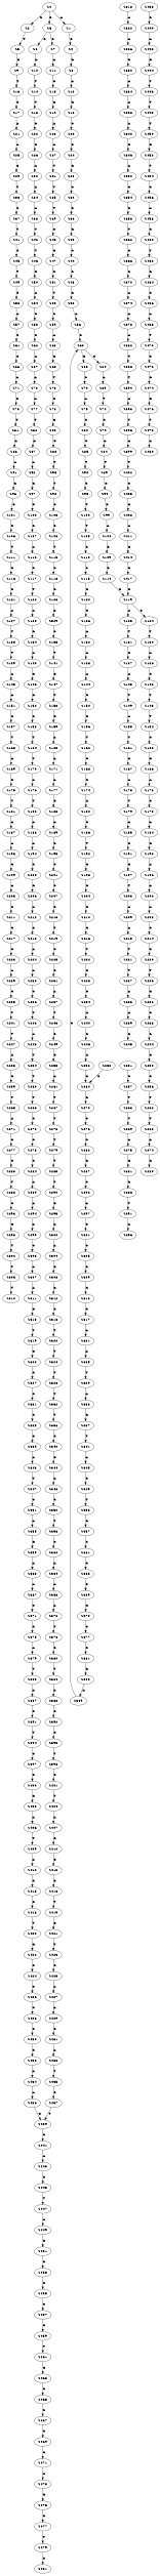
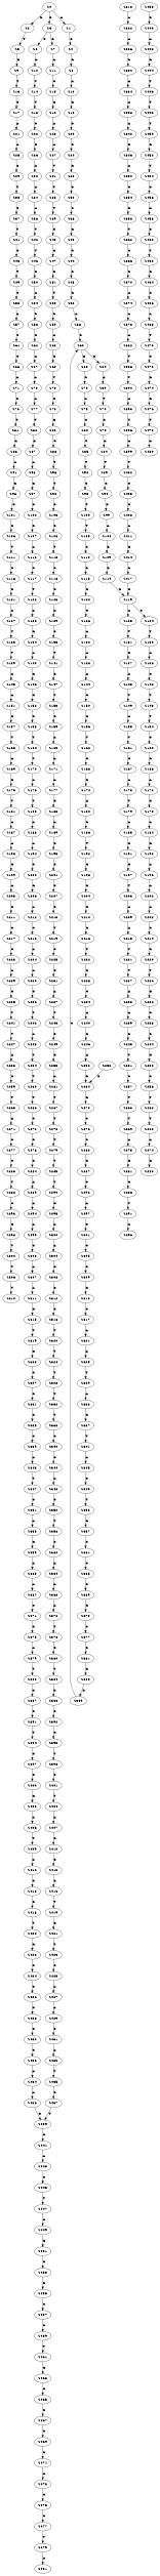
  strict digraph {
    S0
    S1
    S2
    S3
    S4
    S5
    S6
    S7
    S8
    S9
    S10
    S11
    S12
    S13
    S14
    S15
    S16
    S17
    S18
    S19
    S20
    S21
    S22
    S23
    S24
    S25
    S26
    S27
    S28
    S29
    S30
    S31
    S32
    S33
    S34
    S35
    S36
    S37
    S38
    S39
    S40
    S41
    S42
    S43
    S44
    S45
    S46
    S47
    S48
    S49
    S50
    S51
    S52
    S53
    S54
    S55
    S56
    S57
    S58
    S59
    S60
    S61
    S62
    S63
    S64
    S65
    S66
    S67
    S68
    S69
    S70
    S71
    S72
    S73
    S74
    S75
    S76
    S77
    S78
    S79
    S80
    S81
    S82
    S83
    S84
    S85
    S86
    S87
    S88
    S89
    S90
    S91
    S92
    S93
    S94
    S95
    S96
    S97
    S98
    S99
    S100
    S101
    S102
    S103
    S104
    S105
    S106
    S107
    S108
    S109
    S110
    S111
    S112
    S113
    S114
    S115
    S116
    S117
    S118
    S119
    S120
    S121
    S122
    S123
    S124
    S125
    S126
    S127
    S128
-   S129 [label=S529]
+   S129
    S130
    S131
    S132
    S133
    S134
    S135
    S136
    S137
    S138
    S139
    S140
    S141
    S142
    S143
    S144
    S145
    S146
    S147
    S148
    S149
    S150
    S151
    S152
    S153
    S154
    S155
    S156
    S157
    S158
    S159
    S160
    S161
    S162
    S163
    S164
    S165
    S166
    S167
    S168
    S169
    S170
    S171
    S172
    S173
    S174
    S175
    S176
    S177
    S178
    S179
    S180
    S181
    S182
    S183
    S184
    S185
    S186
    S187
    S188
    S189
    S190
    S191
    S192
    S193
    S194
    S195
    S196
    S197
    S198
    S199
    S200
    S201
    S202
    S203
    S204
    S205
    S206
    S207
    S208
    S209
    S210
    S211
    S212
    S213
    S214
    S215
    S216
    S217
    S218
    S219
    S220
    S221
    S222
    S223
    S224
    S225
    S226
    S227
    S228
    S229
    S230
    S231
    S232
    S233
    S234
    S235
    S236
    S237
    S238
    S239
    S240
    S241
    S242
    S243
    S244
    S245
    S246
    S247
    S248
    S249
    S250
    S251
    S252
    S253
    S254
    S255
    S256
    S257
    S264
    S259
    S260
    S261
    S262
    S263
    S258
    S265
    S266
    S267
    S268
    S269
    S270
    S271
    S272
    S273
    S274
    S275
    S276
    S277
    S278
    S279
    S280
    S281
    S282
    S283
    S284
    S285
    S286
    S287
    S288
    S289
    S290
    S291
    S292
    S293
    S294
    S295
    S296
    S297
    S298
    S299
    S300
    S301
    S302
    S303
    S304
    S305
    S306
    S307
    S308
    S309
    S310
    S311
    S312
    S313
    S315
    S316
    S317
    S319
    S320
    S321
    S318
    S322
    S323
    S324
    S325
    S326
    S327
    S328
    S329
    S330
    S331
    S332
    S333
    S334
    S335
    S336
    S337
    S338
    S339
    S340
    S341
    S342
    S343
    S344
    S345
    S346
    S347
    S348
    S349
    S350
    S351
    S352
    S353
    S354
    S355
    S356
    S357
    S358
    S359
    S360
    S361
    S362
    S363
    S364
    S365
    S366
    S367
    S368
    S369
    S370
    S371
    S372
    S373
    S374
    S375
    S376
    S377
    S378
    S379
    S380
    S381
    S382
    S383
    S384
    S385
    S386
    S387
    S388
    S389
    S390
    S391
    S392
    S393
    S394
    S395
    S396
    S397
    S398
    S399
    S400
    S401
    S402
    S403
    S404
    S405
    S406
    S407
    S408
    S409
    S410
    S411
    S412
    S413
    S414
    S415
    S416
    S417
    S418
    S419
    S420
    S421
    S422
    S423
    S424
    S425
    S426
    S427
    S428
    S429
    S430
    S431
    S432
    S433
    S434
    S435
    S436
    S437
    S439
    S438
    S440
    S441
    S442
    S443
    S444
    S445
    S446
    S447
    S448
    S449
    S450
    S451
    S452
    S453
    S454
    S455
    S456
    S457
    S458
    S459
    S460
    S461
    S462
    S463
    S464
    S465
    S466
    S467
    S468
    S469
    S470
    S471
    S472
    S473
    S474
    S475
    S476
    S477
    S478
    S479
    S480
    S481
    S0 -> S1 [label=A]
    S0 -> S2 [label=G]
    S0 -> S3 [label=C]
    S1 -> S4 [label=C]
    S2 -> S5 [label=T]
    S3 -> S6 [label=C]
    S3 -> S7 [label=G]
    S4 -> S8 [label=G]
    S5 -> S9 [label=G]
    S6 -> S10 [label=A]
    S7 -> S11 [label=A]
    S8 -> S12 [label=A]
    S9 -> S13 [label=T]
    S10 -> S14 [label=T]
    S11 -> S15 [label=C]
    S12 -> S16 [label=G]
    S13 -> S17 [label=C]
    S14 -> S18 [label=T]
    S15 -> S19 [label=G]
    S16 -> S20 [label=C]
    S17 -> S21 [label=A]
    S18 -> S22 [label=C]
    S19 -> S23 [label=A]
    S20 -> S24 [label=C]
    S21 -> S25 [label=A]
    S22 -> S26 [label=G]
    S23 -> S27 [label=A]
    S24 -> S28 [label=G]
    S25 -> S29 [label=G]
    S26 -> S30 [label=A]
    S27 -> S31 [label=T]
    S28 -> S32 [label=C]
    S29 -> S33 [label=T]
    S30 -> S34 [label=A]
    S31 -> S35 [label=T]
    S32 -> S36 [label=C]
    S33 -> S37 [label=G]
    S34 -> S38 [label=A]
    S35 -> S39 [label=T]
    S36 -> S40 [label=G]
    S37 -> S41 [label=T]
    S38 -> S42 [label=T]
    S39 -> S43 [label=C]
    S40 -> S44 [label=C]
    S41 -> S45 [label=C]
    S42 -> S46 [label=T]
    S43 -> S47 [label=G]
    S44 -> S48 [label=C]
    S45 -> S49 [label=T]
    S46 -> S50 [label=G]
    S47 -> S51 [label=C]
    S48 -> S52 [label=G]
    S49 -> S53 [label=C]
    S50 -> S54 [label=A]
    S51 -> S55 [label=T]
    S52 -> S56 [label=A]
    S53 -> S57 [label=A]
    S54 -> S58 [label=C]
    S55 -> S59 [label=C]
    S56 -> S60 [label=C]
    S57 -> S61 [label=C]
    S58 -> S62 [label=C]
    S59 -> S63 [label=A]
    S60 -> S64 [label=C]
    S60 -> S65 [label=G]
    S61 -> S66 [label=C]
    S62 -> S67 [label=A]
    S63 -> S68 [label=G]
    S64 -> S69 [label=A]
    S65 -> S70 [label=C]
    S66 -> S71 [label=A]
    S67 -> S72 [label=A]
    S68 -> S73 [label=T]
    S69 -> S74 [label=T]
    S70 -> S75 [label=A]
    S71 -> S76 [label=C]
    S72 -> S77 [label=A]
    S73 -> S78 [label=C]
    S74 -> S79 [label=C]
    S75 -> S80 [label=C]
    S76 -> S81 [label=T]
    S77 -> S82 [label=T]
    S78 -> S83 [label=G]
    S79 -> S84 [label=A]
    S80 -> S85 [label=C]
    S81 -> S86 [label=A]
    S82 -> S87 [label=A]
    S83 -> S88 [label=G]
    S84 -> S89 [label=T]
    S85 -> S90 [label=T]
    S86 -> S91 [label=A]
    S87 -> S92 [label=A]
    S88 -> S93 [label=T]
    S89 -> S94 [label=C]
    S90 -> S95 [label=C]
    S91 -> S96 [label=G]
    S92 -> S97 [label=G]
    S93 -> S98 [label=T]
    S94 -> S99 [label=G]
    S95 -> S100 [label=T]
    S96 -> S101 [label=G]
    S97 -> S102 [label=C]
    S98 -> S103 [label=C]
    S99 -> S104 [label=A]
    S100 -> S105 [label=T]
    S101 -> S106 [label=C]
    S102 -> S107 [label=C]
    S103 -> S108 [label=C]
    S104 -> S109 [label=G]
    S105 -> S110 [label=C]
    S106 -> S111 [label=T]
    S107 -> S112 [label=A]
    S108 -> S113 [label=T]
    S109 -> S114 [label=G]
    S110 -> S115 [label=C]
    S111 -> S116 [label=C]
    S112 -> S117 [label=C]
    S113 -> S118 [label=C]
    S114 -> S119 [label=G]
    S115 -> S120 [label=G]
    S116 -> S121 [label=C]
    S117 -> S122 [label=T]
    S118 -> S123 [label=G]
    S119 -> S124 [label=C]
    S119 -> S125 [label=A]
    S120 -> S126 [label=C]
    S121 -> S127 [label=A]
    S122 -> S128 [label=A]
    S123 -> S129 [label=A]
    S124 -> S130 [label=T]
    S125 -> S131 [label=T]
    S126 -> S132 [label=A]
    S127 -> S133 [label=T]
    S128 -> S134 [label=G]
    S129 -> S135 [label=C]
    S130 -> S136 [label=A]
    S131 -> S137 [label=G]
    S132 -> S138 [label=A]
    S133 -> S139 [label=T]
    S134 -> S140 [label=A]
    S135 -> S141 [label=T]
    S136 -> S142 [label=C]
    S137 -> S143 [label=A]
    S138 -> S144 [label=A]
    S139 -> S145 [label=A]
    S140 -> S146 [label=G]
    S141 -> S147 [label=G]
    S142 -> S148 [label=T]
    S143 -> S149 [label=T]
    S144 -> S150 [label=C]
    S145 -> S151 [label=A]
    S146 -> S152 [label=G]
    S147 -> S153 [label=T]
    S148 -> S154 [label=T]
    S149 -> S155 [label=A]
    S150 -> S156 [label=G]
    S151 -> S157 [label=G]
    S152 -> S158 [label=C]
    S153 -> S159 [label=G]
    S154 -> S160 [label=C]
    S155 -> S161 [label=T]
    S156 -> S162 [label=T]
    S157 -> S163 [label=T]
    S158 -> S164 [label=T]
    S159 -> S165 [label=A]
    S160 -> S166 [label=G]
    S161 -> S167 [label=G]
    S162 -> S168 [label=C]
    S163 -> S169 [label=A]
    S164 -> S170 [label=T]
    S165 -> S171 [label=A]
    S166 -> S172 [label=A]
    S167 -> S173 [label=A]
    S168 -> S174 [label=C]
    S169 -> S175 [label=G]
    S170 -> S176 [label=A]
    S171 -> S177 [label=A]
    S172 -> S178 [label=C]
    S173 -> S179 [label=T]
    S174 -> S180 [label=A]
    S175 -> S181 [label=T]
    S176 -> S182 [label=T]
    S177 -> S183 [label=G]
    S178 -> S184 [label=A]
    S179 -> S185 [label=A]
    S180 -> S186 [label=C]
    S181 -> S187 [label=A]
    S182 -> S188 [label=A]
    S183 -> S189 [label=A]
    S184 -> S190 [label=G]
    S185 -> S191 [label=C]
    S186 -> S192 [label=T]
    S187 -> S193 [label=A]
    S188 -> S194 [label=A]
    S189 -> S195 [label=G]
    S190 -> S196 [label=A]
    S191 -> S197 [label=G]
    S192 -> S198 [label=G]
    S193 -> S199 [label=G]
    S194 -> S200 [label=C]
    S195 -> S201 [label=C]
    S196 -> S202 [label=A]
    S197 -> S203 [label=T]
    S198 -> S204 [label=G]
    S199 -> S205 [label=A]
    S200 -> S206 [label=G]
    S201 -> S207 [label=C]
    S202 -> S208 [label=A]
    S203 -> S209 [label=A]
    S204 -> S210 [label=G]
    S205 -> S211 [label=C]
    S206 -> S212 [label=A]
    S207 -> S213 [label=C]
    S208 -> S214 [label=C]
    S209 -> S215 [label=A]
    S210 -> S216 [label=G]
    S211 -> S217 [label=C]
    S212 -> S218 [label=C]
    S213 -> S219 [label=T]
    S214 -> S220 [label=C]
    S215 -> S221 [label=T]
    S216 -> S222 [label=T]
    S217 -> S223 [label=C]
    S218 -> S224 [label=A]
    S219 -> S225 [label=C]
    S220 -> S226 [label=T]
    S221 -> S227 [label=T]
    S222 -> S228 [label=C]
    S223 -> S229 [label=A]
    S224 -> S230 [label=A]
    S225 -> S231 [label=C]
    S226 -> S232 [label=G]
    S227 -> S233 [label=A]
    S228 -> S234 [label=C]
    S229 -> S235 [label=C]
    S230 -> S236 [label=C]
    S231 -> S237 [label=A]
    S232 -> S238 [label=C]
    S233 -> S239 [label=A]
    S234 -> S240 [label=A]
    S235 -> S241 [label=T]
    S236 -> S242 [label=T]
    S237 -> S243 [label=T]
    S238 -> S244 [label=C]
    S239 -> S245 [label=G]
    S240 -> S246 [label=C]
    S241 -> S247 [label=T]
    S242 -> S248 [label=A]
    S243 -> S249 [label=C]
    S244 -> S250 [label=G]
+   S245 -> S251 [label=T]
    S246 -> S252 [label=A]
    S247 -> S253 [label=A]
    S248 -> S254 [label=T]
    S249 -> S255 [label=G]
    S250 -> S256 [label=C]
    S251 -> S257 [label=C]
    S252 -> S264 [label=G]
    S253 -> S259 [label=C]
    S254 -> S260 [label=T]
    S255 -> S261 [label=A]
    S256 -> S262 [label=T]
    S257 -> S263 [label=T]
    S264 -> S270 [label=G]
    S259 -> S265 [label=T]
    S260 -> S266 [label=T]
    S261 -> S267 [label=T]
    S262 -> S268 [label=T]
    S263 -> S269 [label=T]
    S258 -> S264 [label=G]
    S265 -> S271 [label=A]
    S266 -> S272 [label=C]
    S267 -> S273 [label=T]
    S268 -> S274 [label=A]
    S269 -> S275 [label=A]
    S270 -> S276 [label=C]
    S271 -> S277 [label=C]
    S272 -> S278 [label=C]
    S273 -> S279 [label=T]
    S274 -> S280 [label=G]
    S275 -> S281 [label=G]
    S276 -> S282 [label=C]
    S277 -> S283 [label=C]
    S278 -> S284 [label=C]
    S279 -> S285 [label=T]
    S281 -> S286 [label=G]
    S282 -> S287 [label=G]
    S283 -> S288 [label=T]
    S284 -> S289 [label=A]
    S285 -> S290 [label=T]
    S286 -> S291 [label=T]
    S287 -> S292 [label=C]
    S288 -> S293 [label=C]
    S289 -> S294 [label=A]
    S290 -> S295 [label=G]
    S291 -> S296 [label=A]
    S292 -> S297 [label=A]
    S293 -> S298 [label=G]
    S294 -> S299 [label=A]
    S295 -> S300 [label=A]
    S297 -> S301 [label=C]
    S298 -> S302 [label=T]
    S299 -> S303 [label=C]
    S300 -> S304 [label=A]
    S301 -> S305 [label=C]
    S302 -> S306 [label=T]
    S303 -> S307 [label=A]
    S304 -> S308 [label=G]
    S305 -> S309 [label=C]
    S306 -> S310 [label=T]
    S307 -> S311 [label=A]
    S308 -> S312 [label=G]
    S309 -> S313 [label=G]
    S311 -> S315 [label=G]
    S312 -> S316 [label=C]
    S313 -> S317 [label=C]
    S315 -> S319 [label=T]
    S316 -> S320 [label=T]
    S317 -> S321 [label=A]
    S319 -> S323 [label=G]
    S320 -> S324 [label=T]
    S321 -> S325 [label=A]
    S318 -> S322 [label=A]
    S322 -> S326 [label=A]
    S323 -> S327 [label=C]
    S324 -> S328 [label=T]
    S325 -> S329 [label=T]
    S326 -> S330 [label=G]
    S327 -> S331 [label=C]
    S328 -> S332 [label=T]
    S329 -> S333 [label=A]
    S330 -> S334 [label=A]
    S331 -> S335 [label=C]
    S332 -> S336 [label=T]
    S333 -> S337 [label=G]
    S334 -> S338 [label=A]
    S335 -> S339 [label=C]
    S336 -> S340 [label=C]
    S337 -> S341 [label=T]
    S338 -> S342 [label=A]
    S339 -> S343 [label=A]
    S340 -> S344 [label=G]
    S341 -> S345 [label=A]
    S342 -> S346 [label=G]
    S343 -> S347 [label=T]
    S344 -> S348 [label=A]
    S345 -> S349 [label=C]
    S346 -> S350 [label=A]
    S347 -> S351 [label=C]
    S348 -> S352 [label=C]
    S349 -> S353 [label=T]
    S350 -> S354 [label=C]
    S351 -> S355 [label=A]
    S352 -> S356 [label=T]
    S353 -> S357 [label=G]
    S354 -> S358 [label=C]
    S355 -> S359 [label=G]
    S356 -> S360 [label=C]
    S357 -> S361 [label=C]
    S358 -> S362 [label=T]
    S359 -> S363 [label=A]
    S360 -> S364 [label=A]
    S361 -> S365 [label=C]
    S362 -> S366 [label=C]
    S363 -> S367 [label=A]
    S364 -> S368 [label=A]
    S365 -> S369 [label=C]
    S366 -> S370 [label=C]
    S367 -> S371 [label=C]
    S368 -> S372 [label=A]
    S369 -> S373 [label=G]
    S370 -> S374 [label=A]
    S371 -> S375 [label=C]
    S372 -> S376 [label=T]
    S373 -> S377 [label=C]
    S374 -> S378 [label=A]
    S375 -> S379 [label=A]
    S376 -> S380 [label=C]
    S377 -> S381 [label=C]
    S378 -> S382 [label=A]
    S379 -> S383 [label=T]
    S380 -> S384 [label=T]
    S381 -> S385 [label=G]
    S382 -> S386 [label=T]
    S383 -> S387 [label=A]
    S384 -> S388 [label=A]
    S385 -> S389 [label=A]
    S386 -> S390 [label=T]
    S387 -> S391 [label=C]
    S388 -> S392 [label=C]
    S389 -> S60 [label=C]
    S390 -> S393 [label=A]
    S391 -> S394 [label=T]
    S392 -> S395 [label=C]
    S393 -> S396 [label=T]
    S394 -> S397 [label=C]
    S395 -> S398 [label=T]
    S396 -> S399 [label=A]
    S397 -> S400 [label=C]
    S398 -> S401 [label=C]
    S399 -> S402 [label=T]
    S400 -> S403 [label=G]
    S401 -> S404 [label=T]
    S402 -> S405 [label=C]
    S403 -> S406 [label=A]
    S404 -> S407 [label=A]
    S405 -> S408 [label=G]
    S406 -> S409 [label=T]
    S407 -> S410 [label=G]
    S408 -> S411 [label=A]
    S409 -> S412 [label=A]
    S410 -> S413 [label=G]
    S411 -> S414 [label=G]
    S412 -> S415 [label=C]
    S413 -> S416 [label=G]
    S414 -> S417 [label=G]
    S415 -> S418 [label=C]
    S416 -> S419 [label=T]
    S417 -> S119 [label=G]
    S418 -> S420 [label=T]
    S419 -> S421 [label=G]
    S420 -> S422 [label=G]
    S421 -> S423 [label=T]
    S422 -> S424 [label=C]
    S423 -> S425 [label=C]
    S424 -> S426 [label=C]
    S425 -> S427 [label=A]
    S426 -> S428 [label=C]
    S427 -> S429 [label=A]
    S428 -> S430 [label=C]
    S429 -> S431 [label=C]
    S430 -> S432 [label=C]
    S431 -> S433 [label=A]
    S432 -> S434 [label=A]
    S433 -> S435 [label=T]
    S434 -> S436 [label=A]
    S435 -> S437 [label=C]
    S436 -> S439 [label=G]
    S437 -> S439 [label=T]
    S439 -> S441 [label=G]
    S438 -> S440 [label=C]
    S440 -> S442 [label=A]
    S441 -> S443 [label=A]
    S442 -> S444 [label=G]
    S443 -> S445 [label=C]
    S444 -> S446 [label=T]
    S445 -> S447 [label=T]
    S446 -> S448 [label=T]
    S447 -> S449 [label=A]
    S448 -> S450 [label=T]
    S449 -> S451 [label=G]
    S450 -> S452 [label=G]
    S451 -> S453 [label=G]
    S452 -> S454 [label=T]
    S453 -> S455 [label=G]
    S454 -> S456 [label=C]
    S455 -> S457 [label=C]
    S456 -> S458 [label=A]
    S457 -> S459 [label=C]
    S458 -> S460 [label=C]
    S459 -> S461 [label=T]
    S460 -> S462 [label=T]
    S461 -> S463 [label=G]
    S462 -> S464 [label=G]
    S463 -> S465 [label=G]
    S464 -> S466 [label=C]
    S465 -> S467 [label=C]
    S466 -> S468 [label=A]
    S467 -> S469 [label=C]
    S468 -> S470 [label=T]
    S469 -> S471 [label=G]
    S470 -> S472 [label=C]
    S471 -> S473 [label=A]
    S472 -> S474 [label=G]
    S473 -> S475 [label=G]
    S474 -> S476 [label=G]
    S475 -> S477 [label=G]
    S476 -> S478 [label=T]
    S477 -> S479 [label=T]
    S478 -> S480 [label=A]
    S479 -> S481 [label=A]
  }
